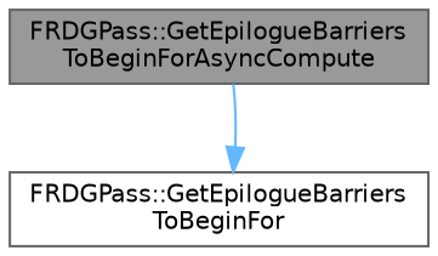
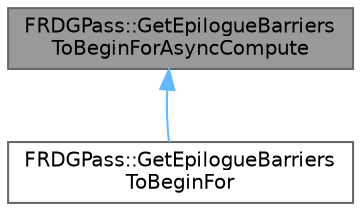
  digraph {
    rankdir=TB
    node [fontname=Helvetica fontsize=10 shape=box style=filled]
    n1 [color=gray40 fillcolor=grey60 fontcolor=black height=0.2 label="FRDGPass::GetEpilogueBarriers\lToBeginForAsyncCompute" width=0.4]
    n2 [color=grey40 fillcolor=white height=0.2 label="FRDGPass::GetEpilogueBarriers\lToBeginFor" width=0.4]
-   n2 -> n1 [color=steelblue1 dir=back fontname=Helvetica fontsize=10 labelfontname=Helvetica labelfontsize=10 style=solid]
+   n1 -> n2 [color=steelblue1 dir=back fontname=Helvetica fontsize=10 labelfontname=Helvetica labelfontsize=10 style=solid]
  }
